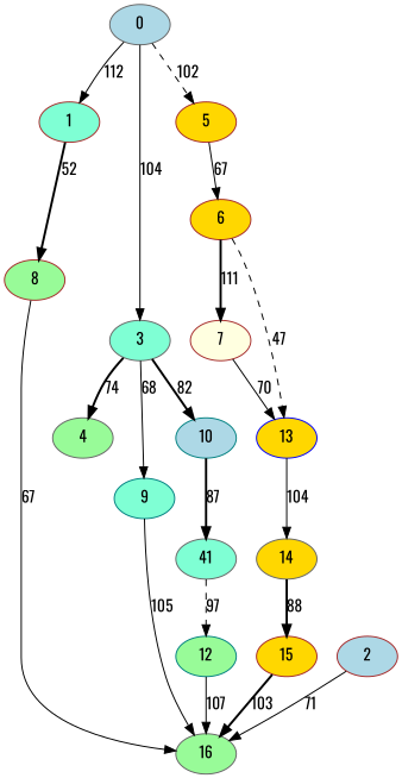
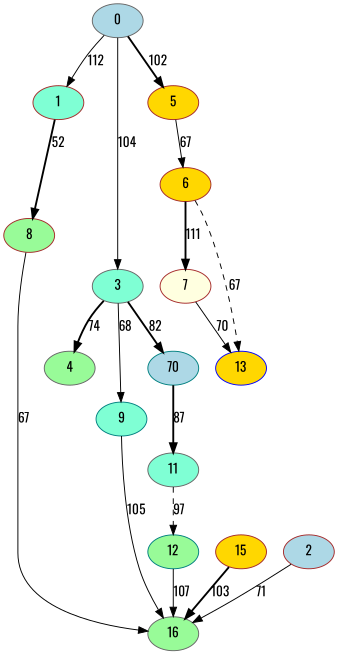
  digraph {
    fontname=Oswald
    node [color=brown fillcolor=gold fontname=Oswald style=filled]
    edge [fontname=Oswald style=solid]
    0 [color=gray40 fillcolor=lightblue]
    1 [fillcolor=aquamarine]
    3 [color=gray40 fillcolor=aquamarine]
    5
    8 [fillcolor=palegreen]
    4 [color=gray40 fillcolor=palegreen]
    9 [color=teal fillcolor=aquamarine]
-   10 [color=teal fillcolor=lightblue]
+   10 [color=teal fillcolor=lightblue label=70]
    6
    2 [fillcolor=lightblue]
    16 [color=gray40 fillcolor=palegreen]
-   11 [color=gray40 fillcolor=aquamarine label=41]
+   11 [color=gray40 fillcolor=aquamarine]
    7 [fillcolor=lightyellow]
    13 [color=blue]
-   14 [color=gray40]
    15
    12 [color=teal fillcolor=palegreen]
    0 -> 1 [label=112]
    0 -> 3 [label=104]
-   0 -> 5 [label=102 style=dashed]
+   0 -> 5 [label=102 style=bold]
    1 -> 8 [label=52 style=bold]
    3 -> 4 [label=74 style=bold]
    3 -> 9 [label=68]
    3 -> 10 [label=82 style=bold]
    5 -> 6 [label=67]
    8 -> 16 [label=67]
    9 -> 16 [label=105]
    10 -> 11 [label=87 style=bold]
    6 -> 7 [label=111 style=bold]
-   6 -> 13 [label=47 style=dashed]
+   6 -> 13 [label=67 style=dashed]
    2 -> 16 [label=71]
    11 -> 12 [label=97 style=dashed]
    7 -> 13 [label=70]
-   13 -> 14 [label=104]
-   14 -> 15 [label=88 style=bold]
    15 -> 16 [label=103 style=bold]
    12 -> 16 [label=107]
  }
